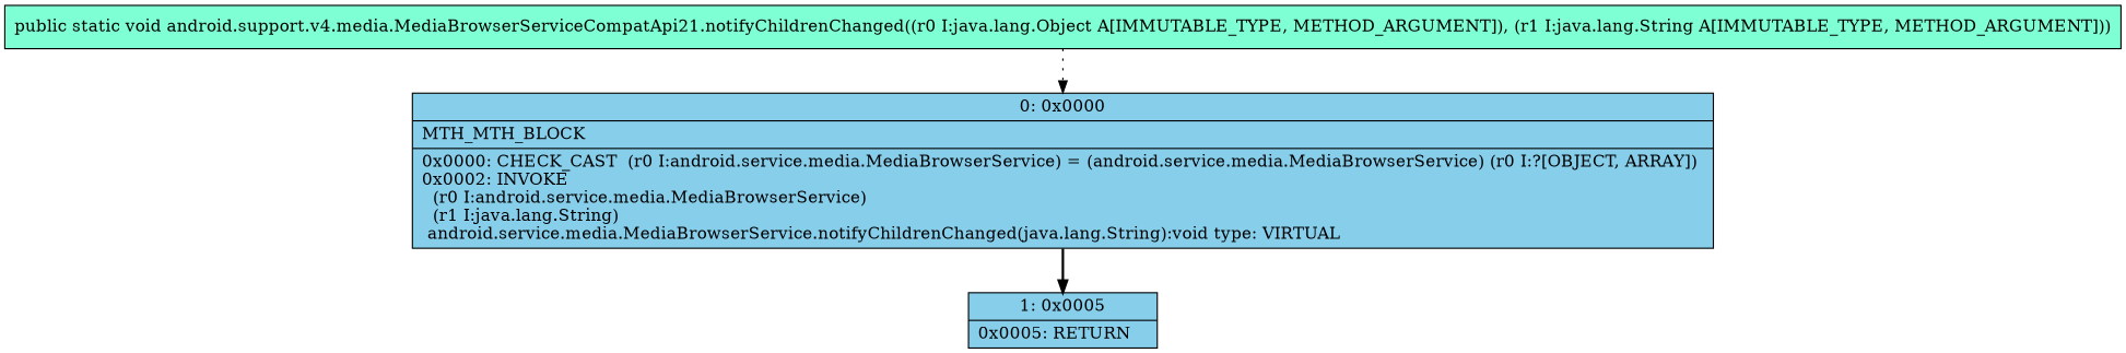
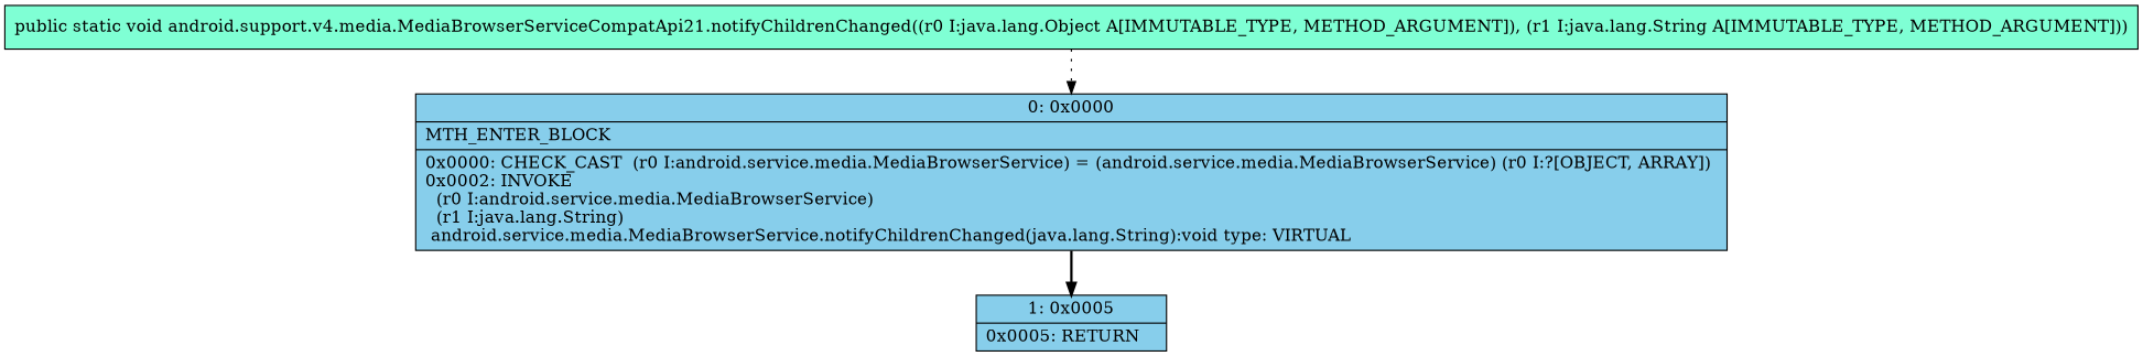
  digraph {
    fontname="DejaVu Serif"
    node [shape=record style=filled fillcolor=skyblue fontname="DejaVu Serif"]
    edge [fontname="DejaVu Serif"]
-   n1 [label="{0\:\ 0x0000|MTH_MTH_BLOCK\l|0x0000: CHECK_CAST  (r0 I:android.service.media.MediaBrowserService) = (android.service.media.MediaBrowserService) (r0 I:?[OBJECT, ARRAY]) \l0x0002: INVOKE  \l  (r0 I:android.service.media.MediaBrowserService)\l  (r1 I:java.lang.String)\l android.service.media.MediaBrowserService.notifyChildrenChanged(java.lang.String):void type: VIRTUAL \l}"]
+   n1 [label="{0\:\ 0x0000|MTH_ENTER_BLOCK\l|0x0000: CHECK_CAST  (r0 I:android.service.media.MediaBrowserService) = (android.service.media.MediaBrowserService) (r0 I:?[OBJECT, ARRAY]) \l0x0002: INVOKE  \l  (r0 I:android.service.media.MediaBrowserService)\l  (r1 I:java.lang.String)\l android.service.media.MediaBrowserService.notifyChildrenChanged(java.lang.String):void type: VIRTUAL \l}"]
    n2 [label="{1\:\ 0x0005|0x0005: RETURN   \l}"]
    n3 [label="{public static void android.support.v4.media.MediaBrowserServiceCompatApi21.notifyChildrenChanged((r0 I:java.lang.Object A[IMMUTABLE_TYPE, METHOD_ARGUMENT]), (r1 I:java.lang.String A[IMMUTABLE_TYPE, METHOD_ARGUMENT])) }" fillcolor=aquamarine]
    n1 -> n2 [style=bold]
    n3 -> n1 [style=dotted]
  }
